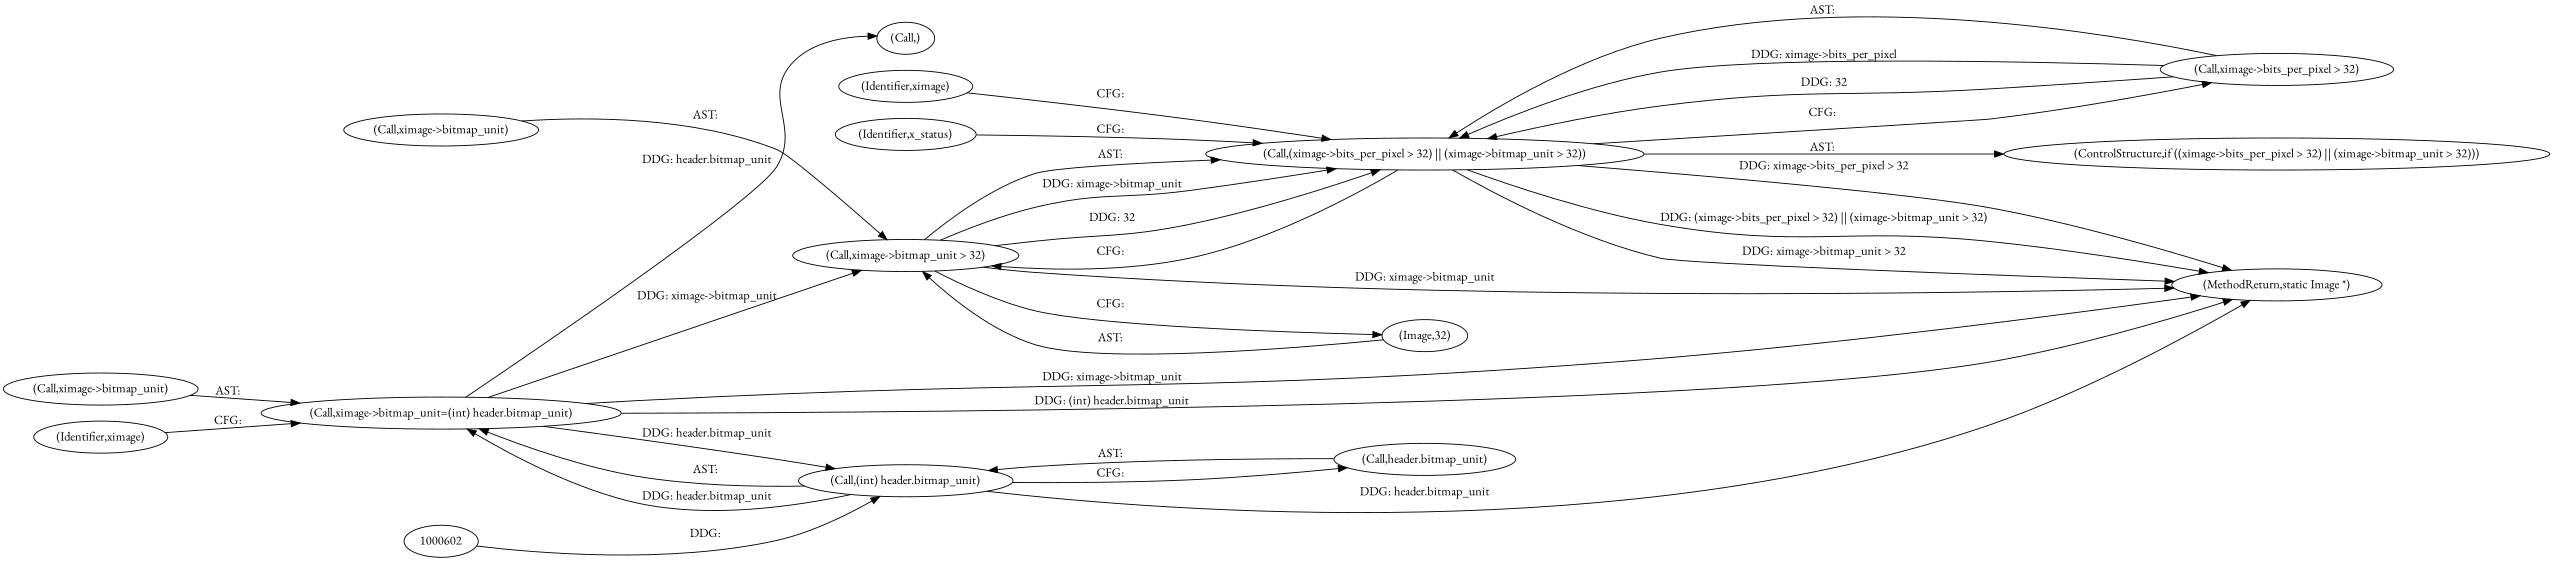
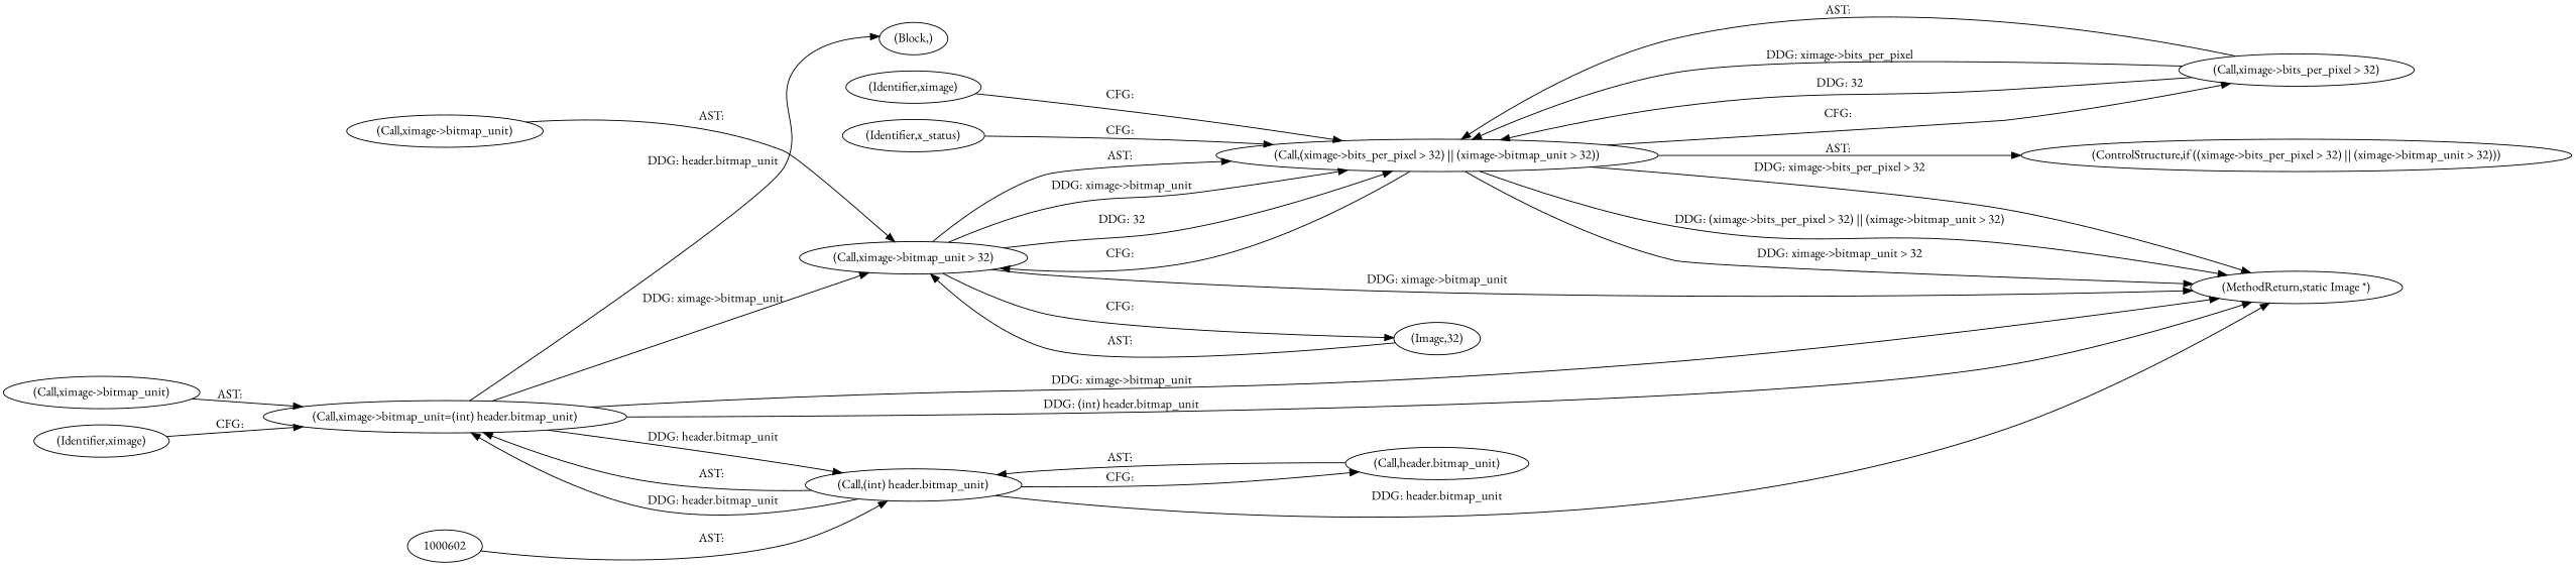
  digraph {
    fontname="EB Garamond"
    rankdir=LR
    node [fontname="EB Garamond"]
    edge [fontname="EB Garamond"]
    n1 [label="(Call,ximage->bitmap_unit=(int) header.bitmap_unit)"]
    n2 [label="(Call,(int) header.bitmap_unit)"]
    n3 [label="(Call,ximage->bitmap_unit > 32)"]
-   n4 [label="(Call,)"]
+   n4 [label="(Block,)"]
    n5 [label="(MethodReturn,static Image *)"]
    n6 [label="(Call,header.bitmap_unit)"]
    n7 [label="(Call,(ximage->bits_per_pixel > 32) || (ximage->bitmap_unit > 32))"]
    n8 [label="(Image,32)"]
    n9 [label="(Call,ximage->bits_per_pixel > 32)"]
    n10 [label="(ControlStructure,if ((ximage->bits_per_pixel > 32) || (ximage->bitmap_unit > 32)))"]
    n11 [label="(Identifier,ximage)"]
    n12 [label="(Identifier,x_status)"]
    n13 [label="(Call,ximage->bitmap_unit)"]
    n14 [label="(Identifier,ximage)"]
    n15 [label="(Call,ximage->bitmap_unit)"]
    1000602
    n1 -> n2 [label="DDG: header.bitmap_unit"]
    n1 -> n3 [label="DDG: ximage->bitmap_unit"]
    n1 -> n4 [label="DDG: header.bitmap_unit"]
    n1 -> n5 [label="DDG: ximage->bitmap_unit"]
    n1 -> n5 [label="DDG: (int) header.bitmap_unit"]
    n2 -> n1 [label="AST: "]
    n2 -> n1 [label="DDG: header.bitmap_unit"]
    n2 -> n5 [label="DDG: header.bitmap_unit"]
    n2 -> n6 [label="CFG: "]
    n3 -> n5 [label="DDG: ximage->bitmap_unit"]
    n3 -> n7 [label="AST: "]
    n3 -> n7 [label="DDG: ximage->bitmap_unit"]
    n3 -> n7 [label="DDG: 32"]
    n3 -> n8 [label="CFG: "]
    n6 -> n2 [label="AST: "]
    n7 -> n3 [label="CFG: "]
    n7 -> n5 [label="DDG: ximage->bits_per_pixel > 32"]
    n7 -> n5 [label="DDG: (ximage->bits_per_pixel > 32) || (ximage->bitmap_unit > 32)"]
    n7 -> n5 [label="DDG: ximage->bitmap_unit > 32"]
    n7 -> n9 [label="CFG: "]
    n7 -> n10 [label="AST: "]
    n8 -> n3 [label="AST: "]
    n9 -> n7 [label="AST: "]
    n9 -> n7 [label="DDG: ximage->bits_per_pixel"]
    n9 -> n7 [label="DDG: 32"]
    n11 -> n7 [label="CFG: "]
    n12 -> n7 [label="CFG: "]
    n13 -> n1 [label="AST: "]
    n14 -> n1 [label="CFG: "]
    n15 -> n3 [label="AST: "]
-   1000602 -> n2 [label="DDG: "]
+   1000602 -> n2 [label="AST: "]
  }
